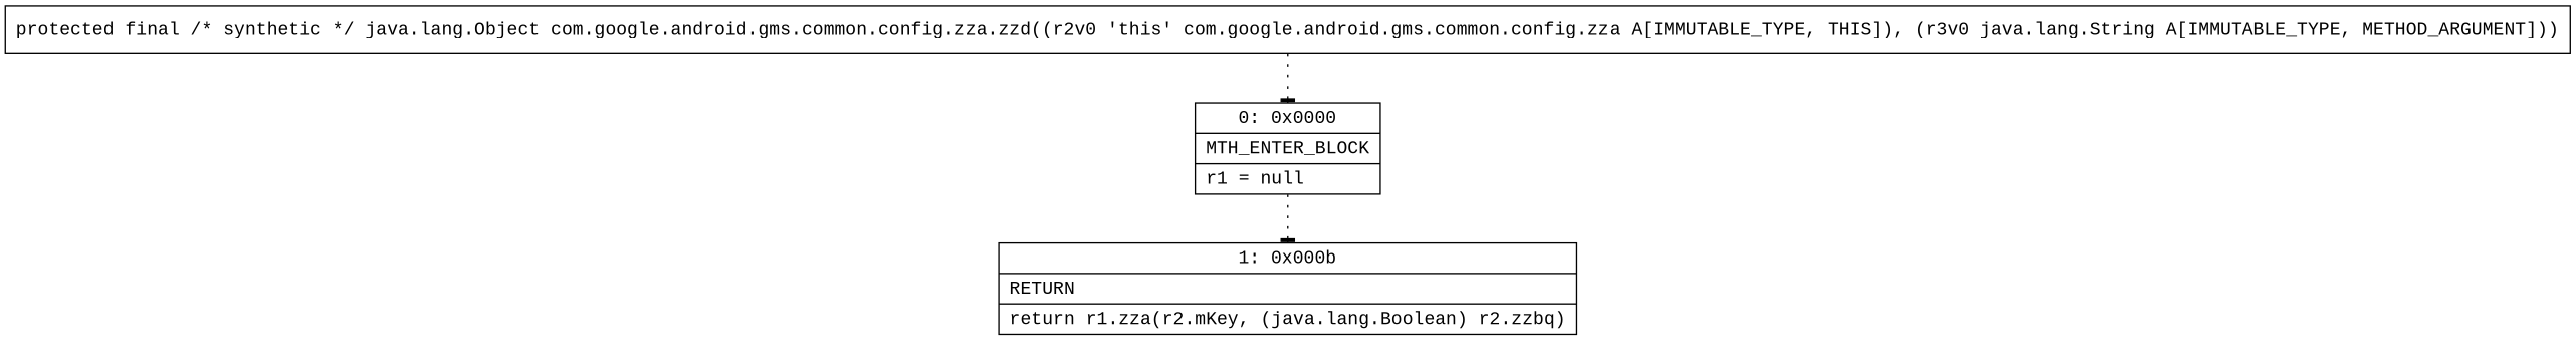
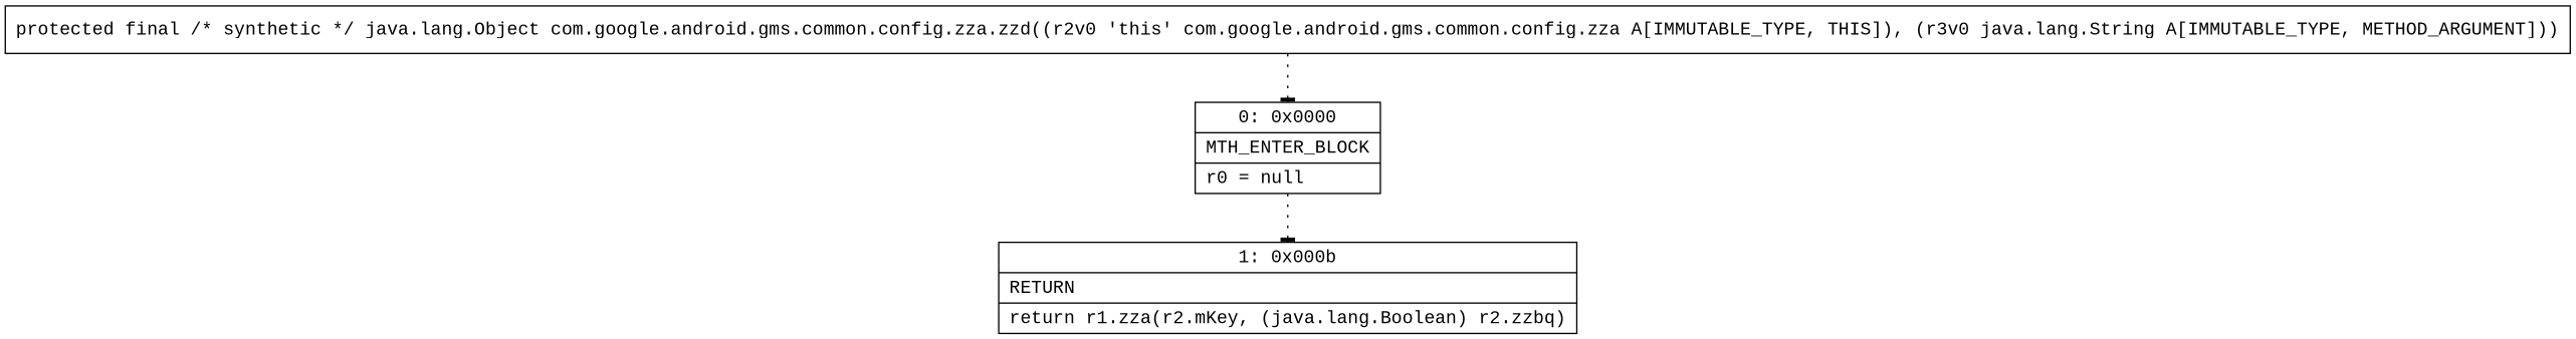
  digraph {
    fontname="Liberation Mono"
    node [shape=record fontname="Liberation Mono"]
    edge [style=dotted arrowhead=tee fontname="Liberation Mono"]
-   n1 [label="{0\:\ 0x0000|MTH_ENTER_BLOCK\l|r1 = null\l}"]
+   n1 [label="{0\:\ 0x0000|MTH_ENTER_BLOCK\l|r0 = null\l}"]
    n2 [label="{1\:\ 0x000b|RETURN\l|return r1.zza(r2.mKey, (java.lang.Boolean) r2.zzbq)\l}"]
    n3 [label="{protected final \/* synthetic *\/ java.lang.Object com.google.android.gms.common.config.zza.zzd((r2v0 'this' com.google.android.gms.common.config.zza A[IMMUTABLE_TYPE, THIS]), (r3v0 java.lang.String A[IMMUTABLE_TYPE, METHOD_ARGUMENT])) }"]
    n1 -> n2
    n3 -> n1
  }
